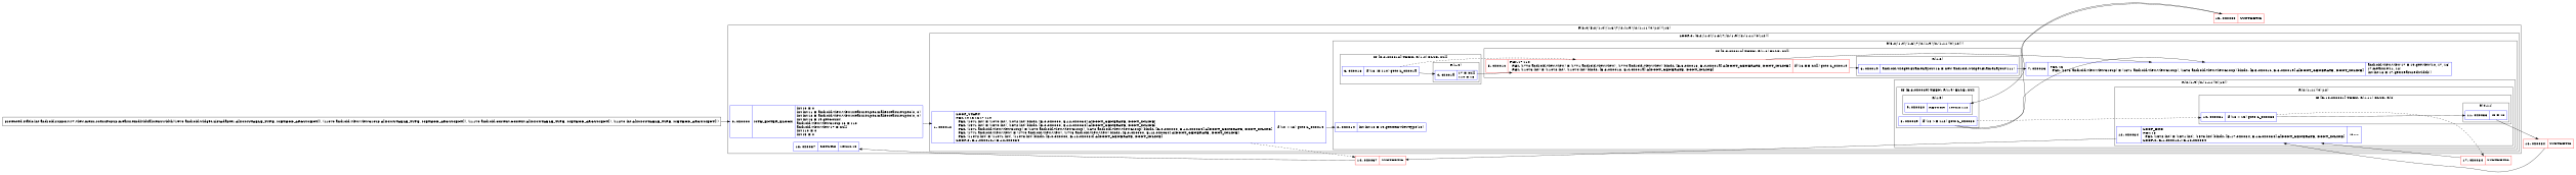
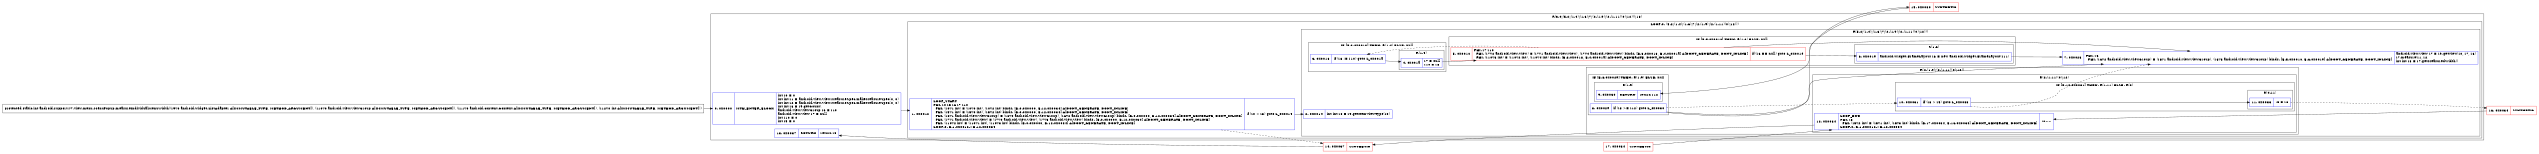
  digraph {
    rankdir=LR
    node [color=blue shape=record]
    n1 [label="{4\:\ 0x001a|r7 = null\lr10 = r8\l}"]
    n2 [label="{3\:\ 0x0018|if (r8 != r10) goto L_0x001a\l}"]
    n3 [label="{6\:\ 0x001e|android.widget.FrameLayout r6 = new android.widget.FrameLayout(r11)\l}"]
    n4 [color=red label="{5\:\ 0x001c|PHI: r7 r10 \l  PHI: (r7v2 android.view.View) = (r7v1 android.view.View), (r7v4 android.view.View) binds: [B:3:0x0018, B:4:0x001a] A[DONT_GENERATE, DONT_INLINE]\l  PHI: (r10v3 int) = (r10v2 int), (r10v4 int) binds: [B:3:0x0018, B:4:0x001a] A[DONT_GENERATE, DONT_INLINE]\l|if (r6 == null) goto L_0x001e\l}"]
    n5 [label="{9\:\ 0x0030|RETURN\l|return r12\l}"]
    n6 [label="{8\:\ 0x002e|if (r8 \>= r12) goto L_0x0030\l}"]
    n7 [label="{11\:\ 0x0033|r5 = r8\l}"]
    n8 [label="{10\:\ 0x0031|if (r8 \> r5) goto L_0x0033\l}"]
    n9 [label="{12\:\ 0x0034|LOOP_END\lPHI: r5 \l  PHI: (r5v2 int) = (r5v1 int), (r5v3 int) binds: [B:17:0x0034, B:16:0x0034] A[DONT_GENERATE, DONT_INLINE]\lLOOP:0: B:1:0x0012\-\>B:12:0x0034\l|r0++\l}"]
    n10 [label="{2\:\ 0x0014|int int r8 = r9.getItemViewType(r0)\l}"]
    n11 [label="{7\:\ 0x0023|PHI: r6 \l  PHI: (r6v2 android.view.ViewGroup) = (r6v1 android.view.ViewGroup), (r6v3 android.view.ViewGroup) binds: [B:5:0x001c, B:6:0x001e] A[DONT_GENERATE, DONT_INLINE]\l|android.view.View r7 = r9.getView(r0, r7, r6)\lr7.measure(r1, r2)\lint int r8 = r7.getMeasuredWidth()\l}"]
    n12 [label="{1\:\ 0x0012|LOOP_START\lPHI: r0 r5 r6 r7 r10 \l  PHI: (r0v1 int) = (r0v0 int), (r0v2 int) binds: [B:0:0x0000, B:12:0x0034] A[DONT_GENERATE, DONT_INLINE]\l  PHI: (r5v1 int) = (r5v0 int), (r5v2 int) binds: [B:0:0x0000, B:12:0x0034] A[DONT_GENERATE, DONT_INLINE]\l  PHI: (r6v1 android.view.ViewGroup) = (r6v0 android.view.ViewGroup), (r6v2 android.view.ViewGroup) binds: [B:0:0x0000, B:12:0x0034] A[DONT_GENERATE, DONT_INLINE]\l  PHI: (r7v1 android.view.View) = (r7v0 android.view.View), (r7v3 android.view.View) binds: [B:0:0x0000, B:12:0x0034] A[DONT_GENERATE, DONT_INLINE]\l  PHI: (r10v2 int) = (r10v1 int), (r10v3 int) binds: [B:0:0x0000, B:12:0x0034] A[DONT_GENERATE, DONT_INLINE]\lLOOP:0: B:1:0x0012\-\>B:12:0x0034\l|if (r0 \< r3) goto L_0x0014\l}"]
    n13 [label="{0\:\ 0x0000|MTH_ENTER_BLOCK\l|int r0 = 0\lint int r1 = android.view.View.MeasureSpec.makeMeasureSpec(0, 0)\lint int r2 = android.view.View.MeasureSpec.makeMeasureSpec(0, 0)\lint int r3 = r9.getCount()\landroid.view.ViewGroup r6 = r10\landroid.view.View r7 = null\lint r10 = 0\lint r5 = 0\l}"]
    n14 [label="{13\:\ 0x0037|RETURN\l|return r5\l}"]
    n15 [color=red label="{15\:\ 0x0030|SYNTHETIC\l}"]
    n16 [color=red label="{16\:\ 0x0034|SYNTHETIC\l}"]
    n17 [color=red label="{17\:\ 0x0034|SYNTHETIC\l}"]
    n18 [color=red label="{14\:\ 0x0037|SYNTHETIC\l}"]
    n19 [label="{protected static int android.support.v7.view.menu.MenuPopup.measureIndividualMenuWidth((r9v0 android.widget.ListAdapter A[IMMUTABLE_TYPE, METHOD_ARGUMENT]), (r10v0 android.view.ViewGroup A[IMMUTABLE_TYPE, METHOD_ARGUMENT]), (r11v0 android.content.Context A[IMMUTABLE_TYPE, METHOD_ARGUMENT]), (r12v0 int A[IMMUTABLE_TYPE, METHOD_ARGUMENT])) }" color=""]
    subgraph cluster_1 {
      label="R(3:0|(5:2|(1:4)|(1:6)|7|(2:(1:9)|(2:(1:11)(0)|12)))|13)"
      n13
      n14
      subgraph cluster_2 {
        label="LOOP:0: (5:2|(1:4)|(1:6)|7|(2:(1:9)|(2:(1:11)(0)|12)))"
        n12
        subgraph cluster_3 {
          label="R(5:2|(1:4)|(1:6)|7|(2:(1:9)|(2:(1:11)(0)|12)))"
          n10
          n11
          subgraph cluster_4 {
            label="IF [B:3:0x0018] THEN: R(1:4) ELSE: null"
            n2
            subgraph cluster_5 {
              label="R(1:4)"
              n1
            }
          }
          subgraph cluster_6 {
            label="IF [B:5:0x001c] THEN: R(1:6) ELSE: null"
            n4
            subgraph cluster_7 {
              label="R(1:6)"
              n3
            }
          }
          subgraph cluster_8 {
            label="R(2:(1:9)|(2:(1:11)(0)|12))"
            subgraph cluster_9 {
              label="IF [B:8:0x002e] THEN: R(1:9) ELSE: null"
              n6
              subgraph cluster_10 {
                label="R(1:9)"
                n5
              }
            }
            subgraph cluster_11 {
              label="R(2:(1:11)(0)|12)"
              n9
              subgraph cluster_12 {
                label="IF [B:10:0x0031] THEN: R(1:11) ELSE: R(0)"
                n8
                subgraph cluster_13 {
                  label="R(4:11)"
                  n7
                }
                subgraph cluster_14 {
                  label="R(0)"
                }
              }
            }
          }
        }
      }
    }
    n1 -> n4
    n2 -> n1
-   n2 -> n4 [style=dashed]
+   n4 -> n2 [style=dashed]
    n3 -> n11
    n4 -> n3
    n4 -> n11 [style=solid]
    n6 -> n8 [style=dashed]
    n6 -> n11
    n6 -> n15
-   n7 -> n16
+   n7 -> n16 [style=dashed]
    n8 -> n7
-   n8 -> n17 [style=dashed]
+   n8 -> n11 [style=dashed]
    n9 -> n18
    n12 -> n10
    n12 -> n18 [style=dashed]
    n13 -> n12
    n15 -> n5
    n16 -> n9
    n17 -> n9
    n18 -> n14
    n19 -> n13
  }
